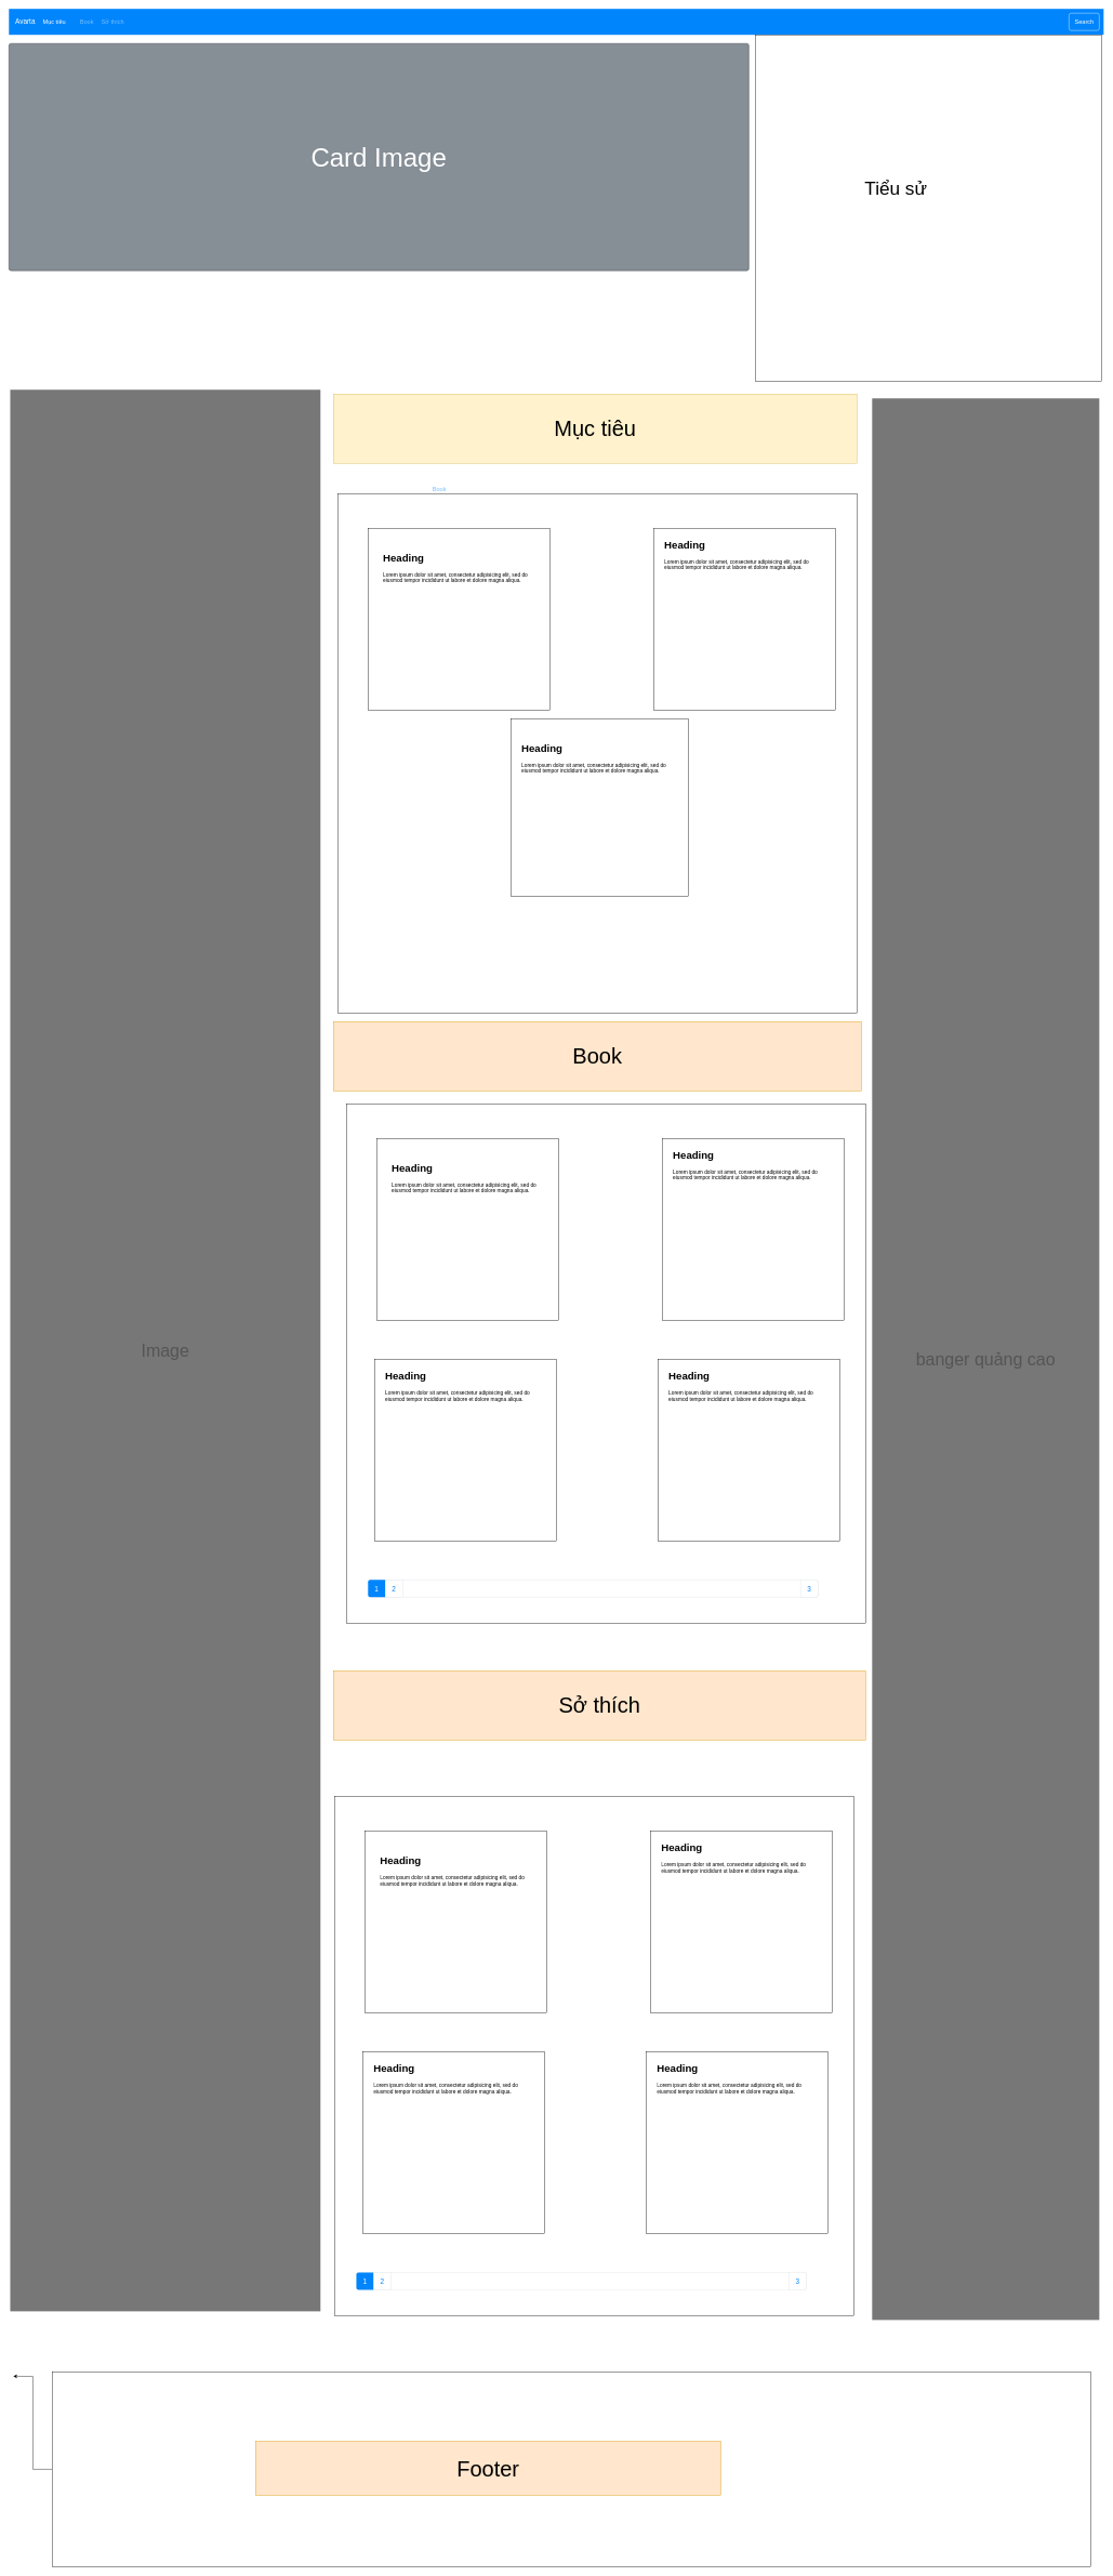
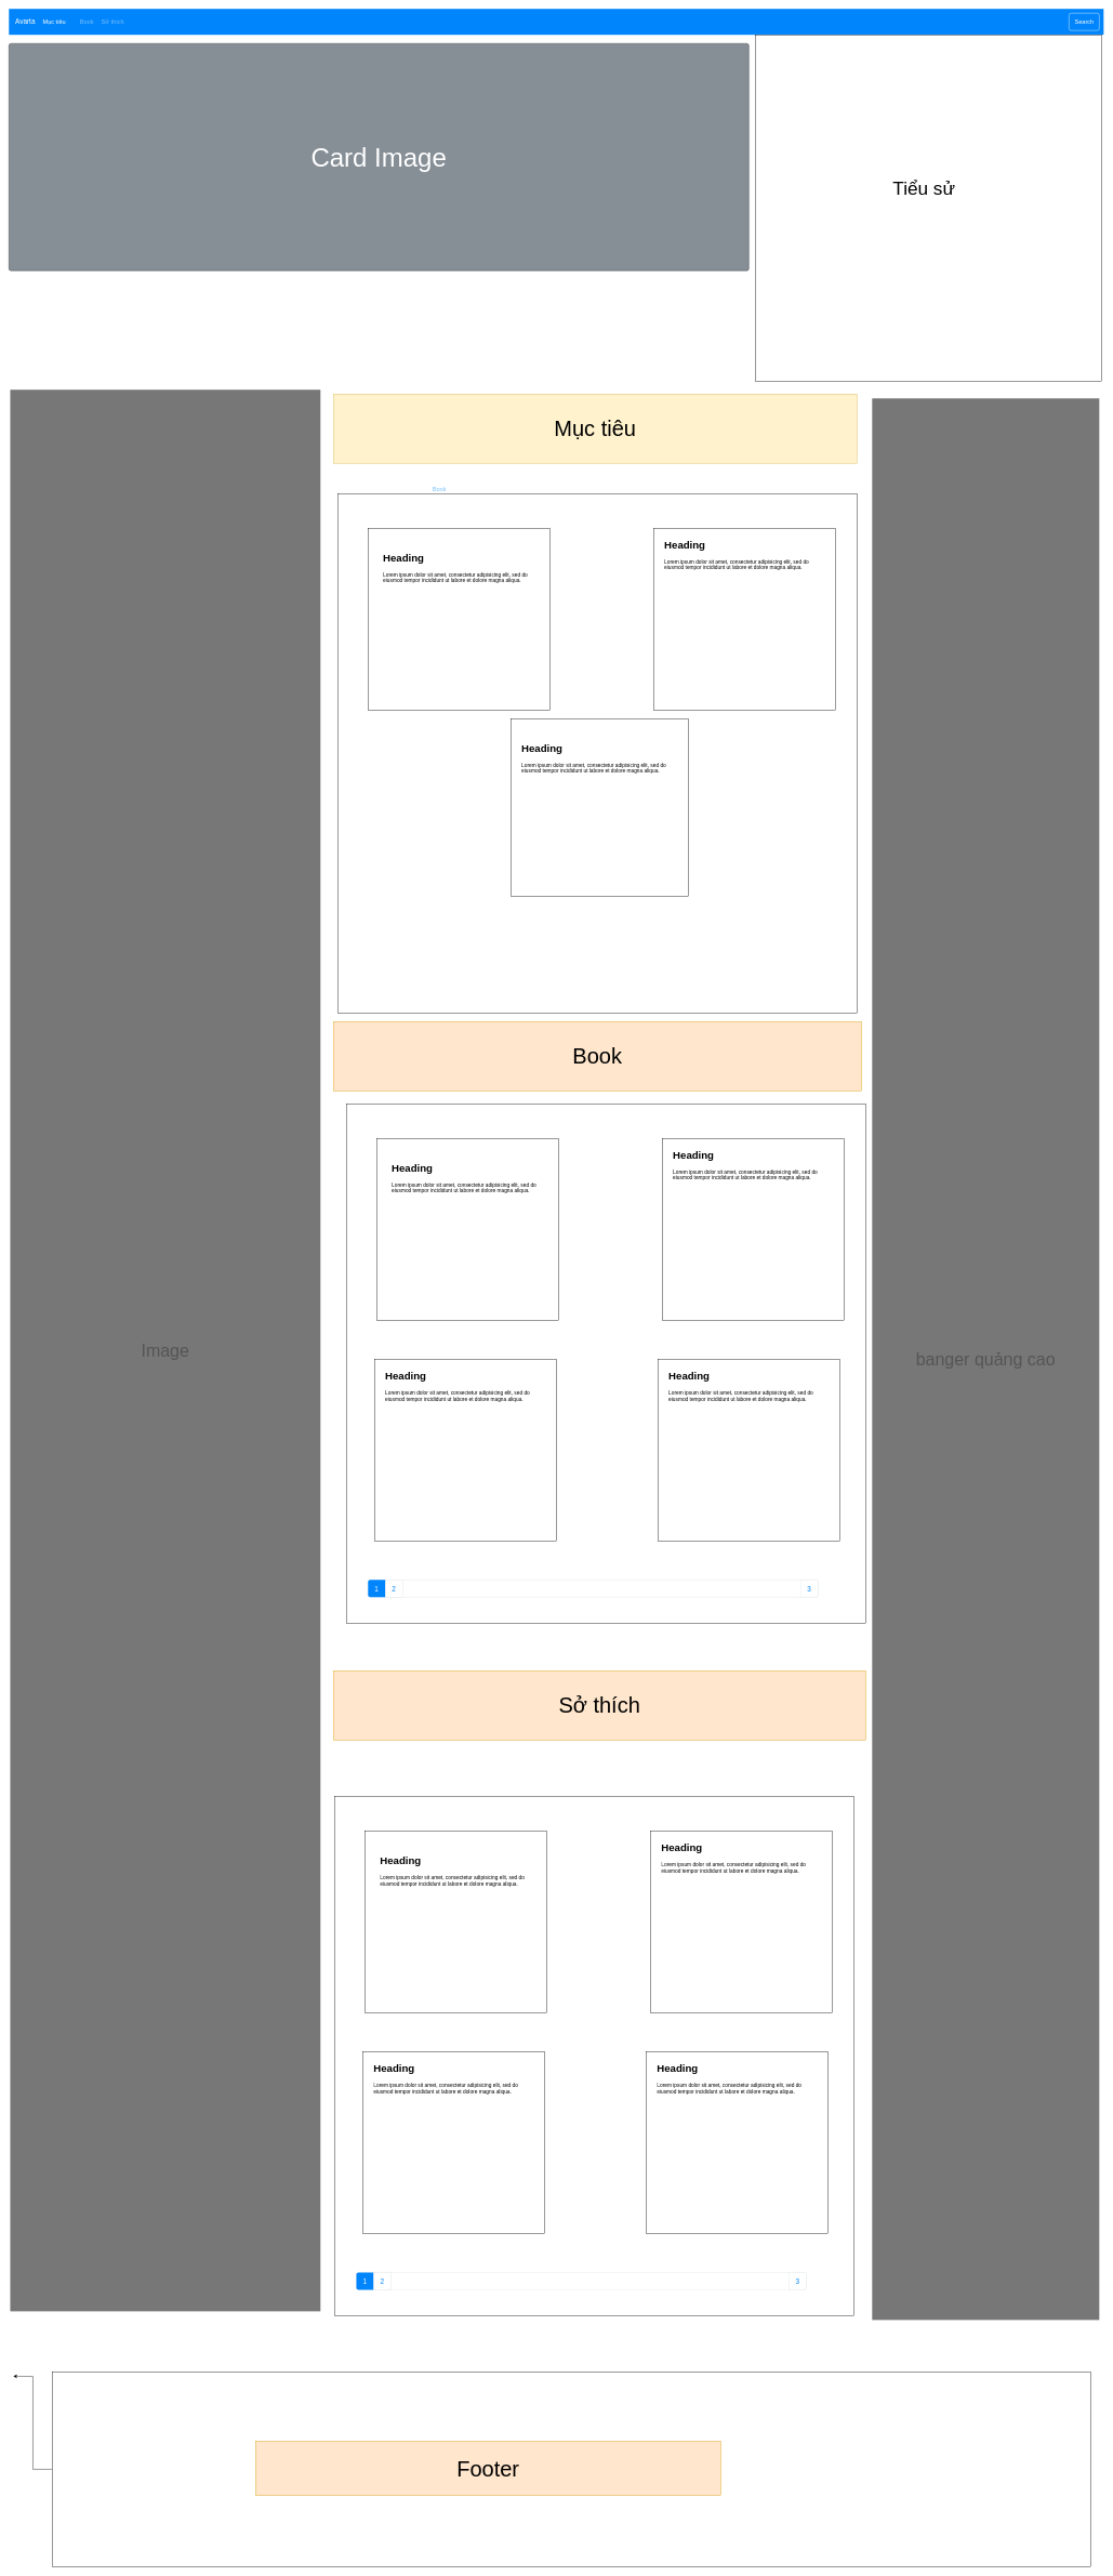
  <mxCell id="0" />
  <mxCell id="1" parent="0" />
  <mxCell id="2" value="" style="whiteSpace=wrap;html=1;aspect=fixed;" vertex="1" parent="1"><mxGeometry x="800" y="2550" width="1200" height="1200" as="geometry" /></mxCell>
  <mxCell id="3" value="Avarta" style="html=1;shadow=0;dashed=0;fillColor=#0085FC;strokeColor=none;fontSize=16;fontColor=#ffffff;align=left;spacing=15;" vertex="1" parent="1"><mxGeometry x="20" y="20" width="2530" height="60" as="geometry" /></mxCell>
  <mxCell id="4" value="Mục tiêu" style="fillColor=none;strokeColor=none;fontSize=14;fontColor=#ffffff;align=center;" vertex="1" parent="3"><mxGeometry width="70" height="40" relative="1" as="geometry"><mxPoint x="70" y="10" as="offset" /></mxGeometry></mxCell>
  <mxCell id="5" value="Search" style="html=1;shadow=0;dashed=0;shape=mxgraph.bootstrap.rrect;rSize=5;fontSize=14;fontColor=#ffffff;strokeColor=#ffffff;fillColor=none;" vertex="1" parent="3"><mxGeometry x="1" width="70" height="40" relative="1" as="geometry"><mxPoint x="-80" y="10" as="offset" /></mxGeometry></mxCell>
  <mxCell id="6" value="Book" style="fillColor=none;strokeColor=none;fontSize=14;fontColor=#79BFFD;align=center;" vertex="1" parent="3"><mxGeometry x="150" y="10" width="60" height="40" as="geometry" /></mxCell>
  <mxCell id="7" value="Sở thích" style="fillColor=none;strokeColor=none;fontSize=14;fontColor=#79BFFD;align=center;" vertex="1" parent="3"><mxGeometry x="210" y="10" width="60" height="40" as="geometry" /></mxCell>
  <mxCell id="8" value="Book" style="fillColor=none;strokeColor=none;fontSize=14;fontColor=#79BFFD;align=center;" vertex="1" parent="1"><mxGeometry x="980" y="1110" width="70" height="40" as="geometry" /></mxCell>
  <mxCell id="9" value="Card Image" style="html=1;shadow=0;dashed=0;shape=mxgraph.bootstrap.rrect;rSize=5;strokeColor=#2D3338;html=1;whiteSpace=wrap;fillColor=#868E96;fontColor=#ffffff;verticalAlign=middle;align=center;spacing=20;fontSize=60;" vertex="1" parent="1"><mxGeometry x="20" y="100" width="1710" height="525" as="geometry" /></mxCell>
  <mxCell id="10" value="" style="whiteSpace=wrap;html=1;aspect=fixed;" vertex="1" parent="1"><mxGeometry x="1745" y="80" width="800" height="800" as="geometry" /></mxCell>
- <mxCell id="11" value="&lt;font style=&quot;font-size: 43px&quot;&gt;Tiểu sử&lt;/font&gt;" style="text;html=1;strokeColor=none;fillColor=none;align=center;verticalAlign=middle;whiteSpace=wrap;rounded=0;fontSize=20;" vertex="1" parent="1"><mxGeometry x="1985" y="410" width="170" height="50" as="geometry" /></mxCell>
+ <mxCell id="11" value="&lt;font style=&quot;font-size: 43px&quot;&gt;Tiểu sử&lt;/font&gt;" style="text;html=1;strokeColor=none;fillColor=none;align=center;verticalAlign=middle;whiteSpace=wrap;rounded=0;fontSize=20;" vertex="1" parent="1"><mxGeometry x="2050" y="410" width="170" height="50" as="geometry" /></mxCell>
  <mxCell id="12" value="&lt;font style=&quot;font-size: 50px&quot;&gt;Mục tiêu&lt;/font&gt;" style="text;html=1;strokeColor=#d6b656;fillColor=#fff2cc;align=center;verticalAlign=middle;whiteSpace=wrap;rounded=0;" vertex="1" parent="1"><mxGeometry x="770" y="910" width="1210" height="160" as="geometry" /></mxCell>
  <mxCell id="13" value="" style="whiteSpace=wrap;html=1;aspect=fixed;" vertex="1" parent="1"><mxGeometry x="780" y="1140" width="1200" height="1200" as="geometry" /></mxCell>
  <mxCell id="14" style="edgeStyle=orthogonalEdgeStyle;rounded=0;orthogonalLoop=1;jettySize=auto;html=1;exitX=1;exitY=0.25;exitDx=0;exitDy=0;" edge="1" parent="1"><mxGeometry relative="1" as="geometry"><mxPoint x="610" y="1985" as="sourcePoint" /><mxPoint x="570" y="1970" as="targetPoint" /></mxGeometry></mxCell>
  <mxCell id="15" value="" style="whiteSpace=wrap;html=1;aspect=fixed;" vertex="1" parent="1"><mxGeometry x="850" y="1220" width="420" height="420" as="geometry" /></mxCell>
  <mxCell id="16" value="&lt;h1&gt;Heading&lt;/h1&gt;&lt;p&gt;Lorem ipsum dolor sit amet, consectetur adipisicing elit, sed do eiusmod tempor incididunt ut labore et dolore magna aliqua.&lt;/p&gt;" style="text;html=1;strokeColor=none;fillColor=none;spacing=5;spacingTop=-20;whiteSpace=wrap;overflow=hidden;rounded=0;" vertex="1" parent="1"><mxGeometry x="880" y="1270" width="350" height="320" as="geometry" /></mxCell>
  <mxCell id="17" value="" style="whiteSpace=wrap;html=1;aspect=fixed;" vertex="1" parent="1"><mxGeometry x="1510" y="1220" width="420" height="420" as="geometry" /></mxCell>
  <mxCell id="18" value="&lt;h1&gt;Heading&lt;/h1&gt;&lt;p&gt;Lorem ipsum dolor sit amet, consectetur adipisicing elit, sed do eiusmod tempor incididunt ut labore et dolore magna aliqua.&lt;/p&gt;" style="text;html=1;strokeColor=none;fillColor=none;spacing=5;spacingTop=-20;whiteSpace=wrap;overflow=hidden;rounded=0;" vertex="1" parent="1"><mxGeometry x="1530" y="1240" width="380" height="330" as="geometry" /></mxCell>
  <mxCell id="19" value="" style="whiteSpace=wrap;html=1;aspect=fixed;" vertex="1" parent="1"><mxGeometry x="1180" y="1660" width="410" height="410" as="geometry" /></mxCell>
  <mxCell id="20" value="&lt;h1&gt;Heading&lt;/h1&gt;&lt;p&gt;Lorem ipsum dolor sit amet, consectetur adipisicing elit, sed do eiusmod tempor incididunt ut labore et dolore magna aliqua.&lt;/p&gt;" style="text;html=1;strokeColor=none;fillColor=none;spacing=5;spacingTop=-20;whiteSpace=wrap;overflow=hidden;rounded=0;" vertex="1" parent="1"><mxGeometry x="1200" y="1710" width="360" height="360" as="geometry" /></mxCell>
  <mxCell id="21" value="&lt;font style=&quot;font-size: 50px&quot;&gt;Book&lt;/font&gt;" style="text;html=1;strokeColor=#d79b00;fillColor=#ffe6cc;align=center;verticalAlign=middle;whiteSpace=wrap;rounded=0;" vertex="1" parent="1"><mxGeometry x="770" y="2360" width="1220" height="160" as="geometry" /></mxCell>
  <mxCell id="22" value="" style="whiteSpace=wrap;html=1;aspect=fixed;" vertex="1" parent="1"><mxGeometry y="2630" width="420" height="420" as="geometry" x="870" /></mxCell>
  <mxCell id="23" value="&lt;h1&gt;Heading&lt;/h1&gt;&lt;p&gt;Lorem ipsum dolor sit amet, consectetur adipisicing elit, sed do eiusmod tempor incididunt ut labore et dolore magna aliqua.&lt;/p&gt;" style="text;html=1;strokeColor=none;fillColor=none;spacing=5;spacingTop=-20;whiteSpace=wrap;overflow=hidden;rounded=0;" vertex="1" parent="1"><mxGeometry x="900" y="2680" width="350" height="320" as="geometry" /></mxCell>
  <mxCell id="24" value="" style="whiteSpace=wrap;html=1;aspect=fixed;" vertex="1" parent="1"><mxGeometry x="1530" y="2630" width="420" height="420" as="geometry" /></mxCell>
  <mxCell id="25" value="&lt;h1&gt;Heading&lt;/h1&gt;&lt;p&gt;Lorem ipsum dolor sit amet, consectetur adipisicing elit, sed do eiusmod tempor incididunt ut labore et dolore magna aliqua.&lt;/p&gt;" style="text;html=1;strokeColor=none;fillColor=none;spacing=5;spacingTop=-20;whiteSpace=wrap;overflow=hidden;rounded=0;" vertex="1" parent="1"><mxGeometry x="1550" y="2650" width="380" height="330" as="geometry" /></mxCell>
  <mxCell id="26" value="" style="whiteSpace=wrap;html=1;aspect=fixed;" vertex="1" parent="1"><mxGeometry x="865" y="3140" width="420" height="420" as="geometry" /></mxCell>
  <mxCell id="27" value="&lt;h1&gt;Heading&lt;/h1&gt;&lt;p&gt;Lorem ipsum dolor sit amet, consectetur adipisicing elit, sed do eiusmod tempor incididunt ut labore et dolore magna aliqua.&lt;/p&gt;" style="text;html=1;strokeColor=none;fillColor=none;spacing=5;spacingTop=-20;whiteSpace=wrap;overflow=hidden;rounded=0;" vertex="1" parent="1"><mxGeometry x="885" y="3160" width="380" height="330" as="geometry" /></mxCell>
  <mxCell id="28" value="" style="whiteSpace=wrap;html=1;aspect=fixed;" vertex="1" parent="1"><mxGeometry x="1520" y="3140" width="420" height="420" as="geometry" /></mxCell>
  <mxCell id="29" value="&lt;h1&gt;Heading&lt;/h1&gt;&lt;p&gt;Lorem ipsum dolor sit amet, consectetur adipisicing elit, sed do eiusmod tempor incididunt ut labore et dolore magna aliqua.&lt;/p&gt;" style="text;html=1;strokeColor=none;fillColor=none;spacing=5;spacingTop=-20;whiteSpace=wrap;overflow=hidden;rounded=0;" vertex="1" parent="1"><mxGeometry x="1540" y="3160" width="380" height="330" as="geometry" /></mxCell>
  <mxCell id="30" value="" style="html=1;shadow=0;dashed=0;shape=mxgraph.bootstrap.rrect;rSize=5;strokeColor=#DEE2E6;html=1;whiteSpace=wrap;fillColor=#ffffff;fontColor=#0085FC;" vertex="1" parent="1"><mxGeometry x="850" y="3650" width="1040" height="40" as="geometry" /></mxCell>
  <mxCell id="31" value="1" style="strokeColor=inherit;fillColor=inherit;gradientColor=inherit;html=1;shadow=0;dashed=0;shape=mxgraph.bootstrap.leftButton;rSize=5;perimeter=none;whiteSpace=wrap;resizeHeight=1;fillColor=#0085FC;strokeColor=none;fontColor=#ffffff;fontSize=16;" vertex="1" parent="30"><mxGeometry width="40" height="40" relative="1" as="geometry" /></mxCell>
  <mxCell id="32" value="2" style="strokeColor=inherit;fillColor=inherit;gradientColor=inherit;fontColor=inherit;html=1;shadow=0;dashed=0;perimeter=none;whiteSpace=wrap;resizeHeight=1;fontSize=16;" vertex="1" parent="30"><mxGeometry width="40" height="40" relative="1" as="geometry"><mxPoint x="40" as="offset" /></mxGeometry></mxCell>
  <mxCell id="33" value="3" style="strokeColor=inherit;fillColor=inherit;gradientColor=inherit;fontColor=inherit;html=1;shadow=0;dashed=0;shape=mxgraph.bootstrap.rightButton;rSize=5;perimeter=none;whiteSpace=wrap;resizeHeight=1;fontSize=16;" vertex="1" parent="30"><mxGeometry x="1" width="40" height="40" relative="1" as="geometry"><mxPoint x="-40" as="offset" /></mxGeometry></mxCell>
  <mxCell id="34" value="&lt;font style=&quot;font-size: 50px&quot;&gt;Sở thích&lt;/font&gt;" style="text;html=1;strokeColor=#d79b00;fillColor=#ffe6cc;align=center;verticalAlign=middle;whiteSpace=wrap;rounded=0;" vertex="1" parent="1"><mxGeometry x="770" y="3860" width="1230" height="160" as="geometry" /></mxCell>
  <mxCell id="35" value="" style="whiteSpace=wrap;html=1;aspect=fixed;" vertex="1" parent="1"><mxGeometry x="773" y="4150" width="1200" height="1200" as="geometry" /></mxCell>
  <mxCell id="36" value="" style="whiteSpace=wrap;html=1;aspect=fixed;" vertex="1" parent="1"><mxGeometry x="843" y="4230" width="420" height="420" as="geometry" /></mxCell>
  <mxCell id="37" value="&lt;h1&gt;Heading&lt;/h1&gt;&lt;p&gt;Lorem ipsum dolor sit amet, consectetur adipisicing elit, sed do eiusmod tempor incididunt ut labore et dolore magna aliqua.&lt;/p&gt;" style="text;html=1;strokeColor=none;fillColor=none;spacing=5;spacingTop=-20;whiteSpace=wrap;overflow=hidden;rounded=0;" vertex="1" parent="1"><mxGeometry x="873" y="4280" width="350" height="320" as="geometry" /></mxCell>
  <mxCell id="38" value="" style="whiteSpace=wrap;html=1;aspect=fixed;" vertex="1" parent="1"><mxGeometry x="1503" y="4230" width="420" height="420" as="geometry" /></mxCell>
  <mxCell id="39" value="&lt;h1&gt;Heading&lt;/h1&gt;&lt;p&gt;Lorem ipsum dolor sit amet, consectetur adipisicing elit, sed do eiusmod tempor incididunt ut labore et dolore magna aliqua.&lt;/p&gt;" style="text;html=1;strokeColor=none;fillColor=none;spacing=5;spacingTop=-20;whiteSpace=wrap;overflow=hidden;rounded=0;" vertex="1" parent="1"><mxGeometry x="1523" y="4250" width="380" height="330" as="geometry" /></mxCell>
  <mxCell id="40" value="" style="whiteSpace=wrap;html=1;aspect=fixed;" vertex="1" parent="1"><mxGeometry x="838" y="4740" width="420" height="420" as="geometry" /></mxCell>
  <mxCell id="41" value="&lt;h1&gt;Heading&lt;/h1&gt;&lt;p&gt;Lorem ipsum dolor sit amet, consectetur adipisicing elit, sed do eiusmod tempor incididunt ut labore et dolore magna aliqua.&lt;/p&gt;" style="text;html=1;strokeColor=none;fillColor=none;spacing=5;spacingTop=-20;whiteSpace=wrap;overflow=hidden;rounded=0;" vertex="1" parent="1"><mxGeometry x="858" y="4760" width="380" height="330" as="geometry" /></mxCell>
  <mxCell id="42" value="" style="whiteSpace=wrap;html=1;aspect=fixed;" vertex="1" parent="1"><mxGeometry x="1493" y="4740" width="420" height="420" as="geometry" /></mxCell>
  <mxCell id="43" value="&lt;h1&gt;Heading&lt;/h1&gt;&lt;p&gt;Lorem ipsum dolor sit amet, consectetur adipisicing elit, sed do eiusmod tempor incididunt ut labore et dolore magna aliqua.&lt;/p&gt;" style="text;html=1;strokeColor=none;fillColor=none;spacing=5;spacingTop=-20;whiteSpace=wrap;overflow=hidden;rounded=0;" vertex="1" parent="1"><mxGeometry x="1513" y="4760" width="380" height="330" as="geometry" /></mxCell>
  <mxCell id="44" value="" style="html=1;shadow=0;dashed=0;shape=mxgraph.bootstrap.rrect;rSize=5;strokeColor=#DEE2E6;html=1;whiteSpace=wrap;fillColor=#ffffff;fontColor=#0085FC;" vertex="1" parent="1"><mxGeometry x="823" y="5250" width="1040" height="40" as="geometry" /></mxCell>
  <mxCell id="45" value="1" style="strokeColor=inherit;fillColor=inherit;gradientColor=inherit;html=1;shadow=0;dashed=0;shape=mxgraph.bootstrap.leftButton;rSize=5;perimeter=none;whiteSpace=wrap;resizeHeight=1;fillColor=#0085FC;strokeColor=none;fontColor=#ffffff;fontSize=16;" vertex="1" parent="44"><mxGeometry width="40" height="40" relative="1" as="geometry" /></mxCell>
  <mxCell id="46" value="2" style="strokeColor=inherit;fillColor=inherit;gradientColor=inherit;fontColor=inherit;html=1;shadow=0;dashed=0;perimeter=none;whiteSpace=wrap;resizeHeight=1;fontSize=16;" vertex="1" parent="44"><mxGeometry width="40" height="40" relative="1" as="geometry"><mxPoint x="40" as="offset" /></mxGeometry></mxCell>
  <mxCell id="47" value="3" style="strokeColor=inherit;fillColor=inherit;gradientColor=inherit;fontColor=inherit;html=1;shadow=0;dashed=0;shape=mxgraph.bootstrap.rightButton;rSize=5;perimeter=none;whiteSpace=wrap;resizeHeight=1;fontSize=16;" vertex="1" parent="44"><mxGeometry x="1" width="40" height="40" relative="1" as="geometry"><mxPoint x="-40" as="offset" /></mxGeometry></mxCell>
  <mxCell id="48" style="edgeStyle=orthogonalEdgeStyle;rounded=0;orthogonalLoop=1;jettySize=auto;html=1;fontSize=20;" edge="1" parent="1" source="49"><mxGeometry relative="1" as="geometry"><mxPoint x="30" y="5490" as="targetPoint" /></mxGeometry></mxCell>
  <mxCell id="49" value="" style="rounded=0;whiteSpace=wrap;html=1;fontSize=20;" vertex="1" parent="1"><mxGeometry x="120" y="5480" width="2400" height="450" as="geometry" /></mxCell>
  <mxCell id="50" value="&lt;font style=&quot;font-size: 50px&quot;&gt;Footer&lt;/font&gt;" style="text;html=1;strokeColor=#d79b00;fillColor=#ffe6cc;align=center;verticalAlign=middle;whiteSpace=wrap;rounded=0;" vertex="1" parent="1"><mxGeometry x="590" y="5640" width="1075" height="125" as="geometry" /></mxCell>
  <mxCell id="51" value="Image" style="html=1;shadow=0;dashed=0;strokeColor=none;strokeWidth=1;fillColor=#777777;fontColor=#555555;whiteSpace=wrap;align=center;verticalAlign=middle;fontStyle=0;fontSize=40;" vertex="1" parent="1"><mxGeometry x="23" y="900" width="717" height="4440" as="geometry" /></mxCell>
  <mxCell id="52" value="banger quảng cao" style="html=1;shadow=0;dashed=0;strokeColor=none;strokeWidth=1;fillColor=#777777;fontColor=#555555;whiteSpace=wrap;align=center;verticalAlign=middle;fontStyle=0;fontSize=40;" vertex="1" parent="1"><mxGeometry x="2015" y="920" width="525" height="4440" as="geometry" /></mxCell>
